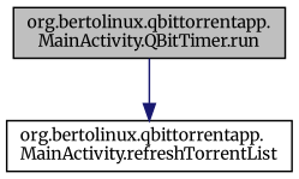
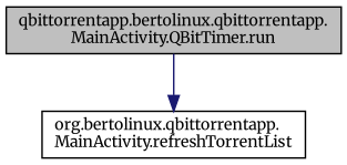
  digraph {
    rankdir=TB
    fontname=Merriweather
    node [color=black fontname=Merriweather fontsize=10 shape=record style=filled]
-   n1 [fillcolor=grey75 fontcolor=black height=0.2 label="org.bertolinux.qbittorrentapp.\lMainActivity.QBitTimer.run" width=0.4]
+   n1 [fillcolor=grey75 fontcolor=black height=0.2 label="qbittorrentapp.bertolinux.qbittorrentapp.\lMainActivity.QBitTimer.run" width=0.4]
    n2 [fillcolor=white height=0.2 label="org.bertolinux.qbittorrentapp.\lMainActivity.refreshTorrentList" width=0.4]
    n1 -> n2 [color=midnightblue fontname=Merriweather fontsize=10 labelfontname=Helvetica labelfontsize=10 style=solid]
  }
